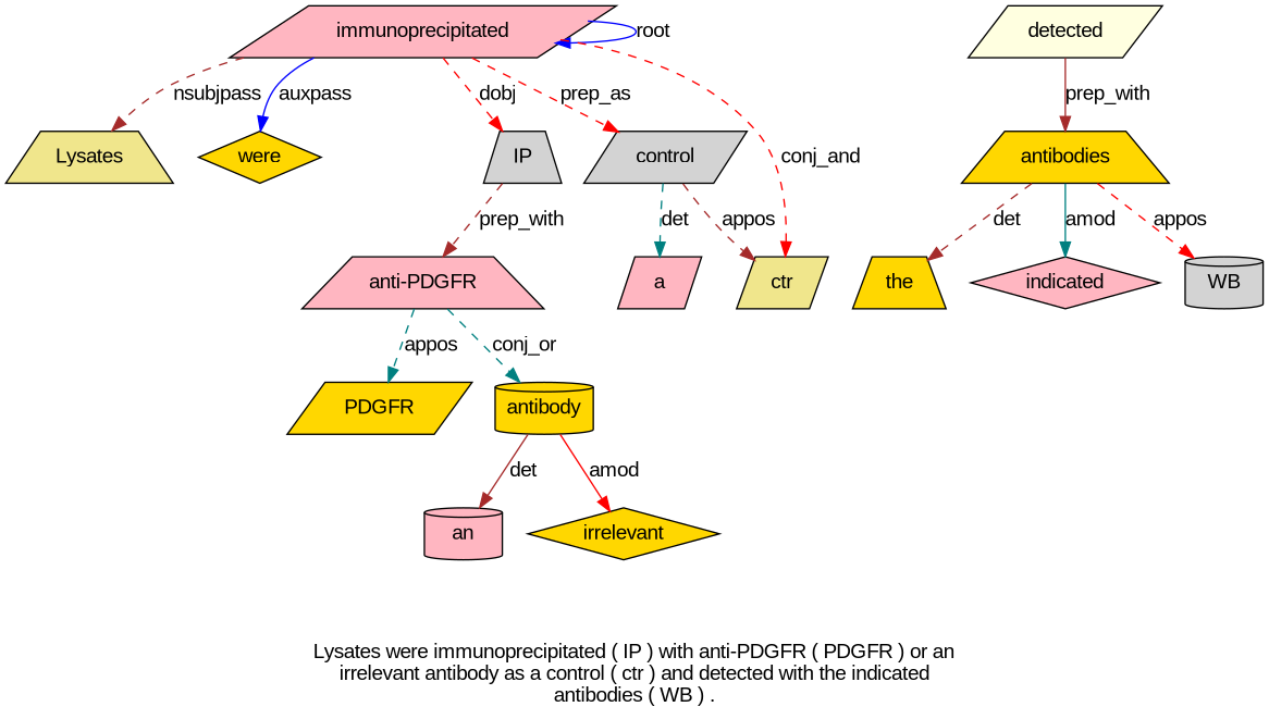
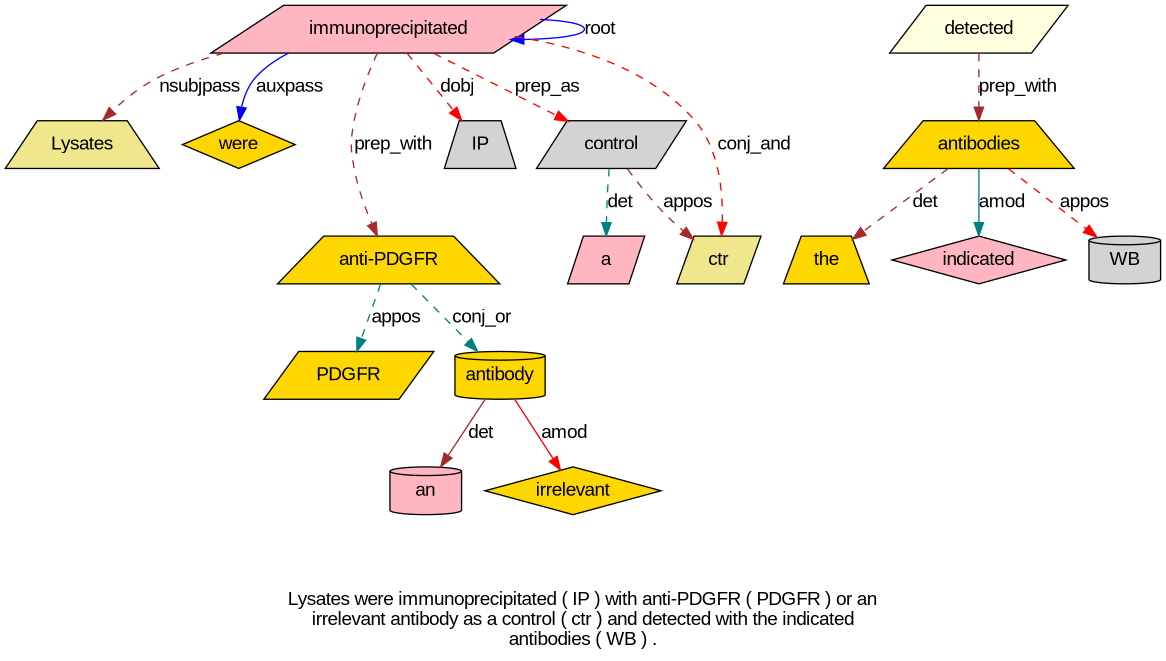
  digraph {
    fontname="Liberation Sans"
    label="Lysates were immunoprecipitated ( IP ) with anti-PDGFR ( PDGFR ) or an\nirrelevant antibody as a control ( ctr ) and detected with the indicated\nantibodies ( WB ) ."
    node [fillcolor=gold fontname="Liberation Sans" shape=parallelogram style=filled]
    edge [color=brown fontname="Liberation Sans" style=dashed]
    n1 [fillcolor=lightpink label=immunoprecipitated]
    n2 [fillcolor=khaki label=Lysates shape=trapezium]
    n3 [label=were shape=diamond]
    n4 [fillcolor=lightgrey label=IP shape=trapezium]
    n5 [fillcolor=lightgrey label=control]
    n6 [fillcolor=khaki label=ctr]
-   n7 [fillcolor=lightpink label="anti-PDGFR" shape=trapezium]
+   n7 [label="anti-PDGFR" shape=trapezium]
    n8 [fillcolor=lightpink label=a]
    n9 [fillcolor=lightyellow label=detected]
    n10 [label=antibodies shape=trapezium]
    n11 [label=PDGFR]
    n12 [label=antibody shape=cylinder]
    n13 [fillcolor=lightpink label=an shape=cylinder]
    n14 [label=irrelevant shape=diamond]
    n15 [label=the shape=trapezium]
    n16 [fillcolor=lightpink label=indicated shape=diamond]
    n17 [fillcolor=lightgrey label=WB shape=cylinder]
    n1 -> n1 [color=blue label=root style=solid]
    n1 -> n2 [label=nsubjpass]
    n1 -> n3 [color=blue label=auxpass style=solid]
    n1 -> n4 [color=red label=dobj]
    n1 -> n5 [color=red label=prep_as]
    n1 -> n6 [color=red label=conj_and]
-   n4 -> n7 [label=prep_with]
+   n1 -> n7 [label=prep_with]
    n5 -> n6 [label=appos]
    n5 -> n8 [color=teal label=det]
    n7 -> n11 [color=teal label=appos]
    n7 -> n12 [color=teal label=conj_or]
-   n9 -> n10 [label=prep_with style=solid]
+   n9 -> n10 [label=prep_with]
    n10 -> n15 [label=det]
    n10 -> n16 [color=teal label=amod style=solid]
    n10 -> n17 [color=red label=appos]
    n12 -> n13 [label=det style=solid]
    n12 -> n14 [color=red label=amod style=solid]
  }
